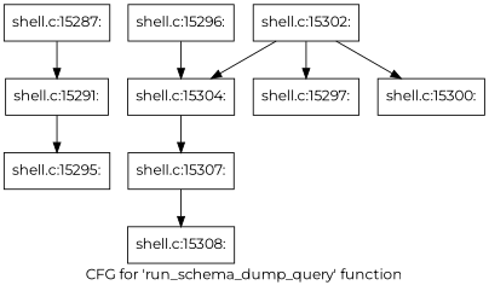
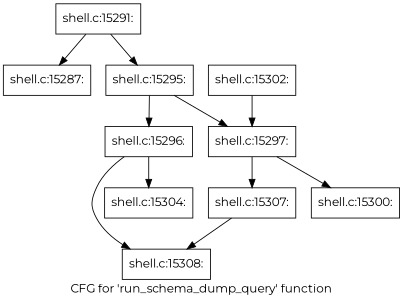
  digraph {
    fontname=Montserrat
    label="CFG for 'run_schema_dump_query' function"
    node [fontname=Montserrat shape=record]
    edge [fontname=Montserrat]
    n1 [label="{shell.c:15287:}"]
    n2 [label="{shell.c:15291:}"]
    n3 [label="{shell.c:15307:}"]
    n4 [label="{shell.c:15308:}"]
    n5 [label="{shell.c:15295:}"]
    n6 [label="{shell.c:15296:}"]
    n7 [label="{shell.c:15297:}"]
    n8 [label="{shell.c:15304:}"]
    n9 [label="{shell.c:15300:}"]
    n10 [label="{shell.c:15302:}"]
-   n1 -> n2
+   n2 -> n1
    n2 -> n5
    n3 -> n4
+   n5 -> n6
+   n5 -> n7
+   n6 -> n4
    n6 -> n8
-   n10 -> n9
-   n8 -> n3
+   n7 -> n9
+   n7 -> n3
    n10 -> n7
-   n10 -> n8
  }
